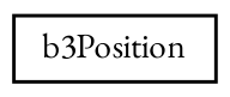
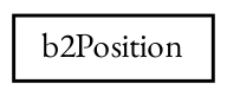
  digraph {
    rankdir=LR
    fontname="EB Garamond"
-   n1 [color=black fillcolor=white fontname="EB Garamond" fontsize=10 height=0.2 label=b3Position shape=record style=filled width=0.4]
+   n1 [color=black fillcolor=white fontname="EB Garamond" fontsize=10 height=0.2 label=b2Position shape=record style=filled width=0.4]
  }
